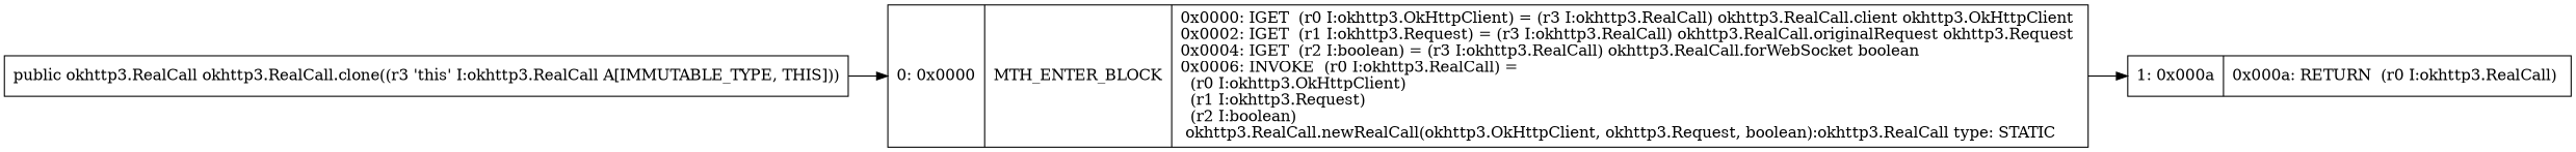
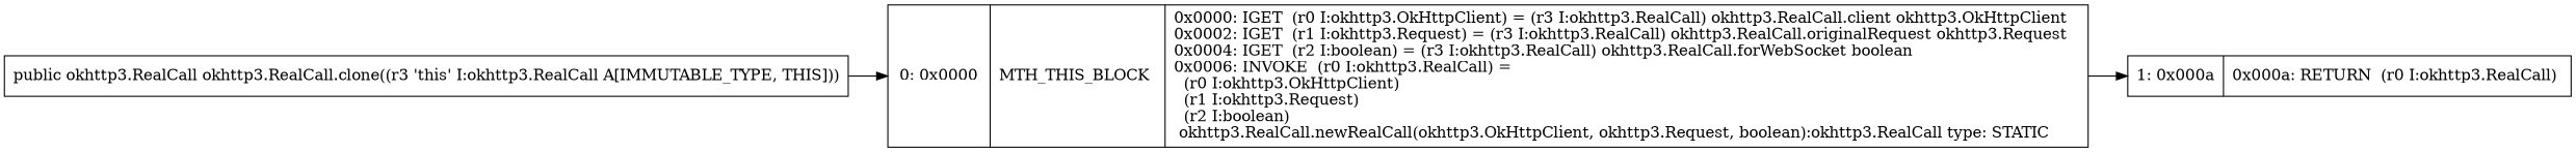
  digraph {
    rankdir=LR
    node [shape=record]
-   n1 [label="{0\:\ 0x0000|MTH_ENTER_BLOCK\l|0x0000: IGET  (r0 I:okhttp3.OkHttpClient) = (r3 I:okhttp3.RealCall) okhttp3.RealCall.client okhttp3.OkHttpClient \l0x0002: IGET  (r1 I:okhttp3.Request) = (r3 I:okhttp3.RealCall) okhttp3.RealCall.originalRequest okhttp3.Request \l0x0004: IGET  (r2 I:boolean) = (r3 I:okhttp3.RealCall) okhttp3.RealCall.forWebSocket boolean \l0x0006: INVOKE  (r0 I:okhttp3.RealCall) = \l  (r0 I:okhttp3.OkHttpClient)\l  (r1 I:okhttp3.Request)\l  (r2 I:boolean)\l okhttp3.RealCall.newRealCall(okhttp3.OkHttpClient, okhttp3.Request, boolean):okhttp3.RealCall type: STATIC \l}"]
+   n1 [label="{0\:\ 0x0000|MTH_THIS_BLOCK\l|0x0000: IGET  (r0 I:okhttp3.OkHttpClient) = (r3 I:okhttp3.RealCall) okhttp3.RealCall.client okhttp3.OkHttpClient \l0x0002: IGET  (r1 I:okhttp3.Request) = (r3 I:okhttp3.RealCall) okhttp3.RealCall.originalRequest okhttp3.Request \l0x0004: IGET  (r2 I:boolean) = (r3 I:okhttp3.RealCall) okhttp3.RealCall.forWebSocket boolean \l0x0006: INVOKE  (r0 I:okhttp3.RealCall) = \l  (r0 I:okhttp3.OkHttpClient)\l  (r1 I:okhttp3.Request)\l  (r2 I:boolean)\l okhttp3.RealCall.newRealCall(okhttp3.OkHttpClient, okhttp3.Request, boolean):okhttp3.RealCall type: STATIC \l}"]
    n2 [label="{1\:\ 0x000a|0x000a: RETURN  (r0 I:okhttp3.RealCall) \l}"]
    n3 [label="{public okhttp3.RealCall okhttp3.RealCall.clone((r3 'this' I:okhttp3.RealCall A[IMMUTABLE_TYPE, THIS])) }"]
    n1 -> n2
    n3 -> n1
  }
